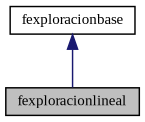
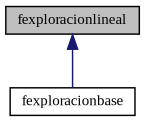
  digraph {
    fontname="Liberation Serif"
    node [color=black fontname="Liberation Serif" fontsize=10 shape=record style=filled]
    n1 [fillcolor=grey75 fontcolor=black height=0.2 label=fexploracionlineal width=0.4]
    n2 [fillcolor=white height=0.2 label=fexploracionbase width=0.4]
-   n2 -> n1 [color=midnightblue dir=back fontname="Liberation Serif" fontsize=10 labelfontname=Helvetica labelfontsize=10 style=solid]
+   n1 -> n2 [color=midnightblue dir=back fontname="Liberation Serif" fontsize=10 labelfontname=Helvetica labelfontsize=10 style=solid]
  }
